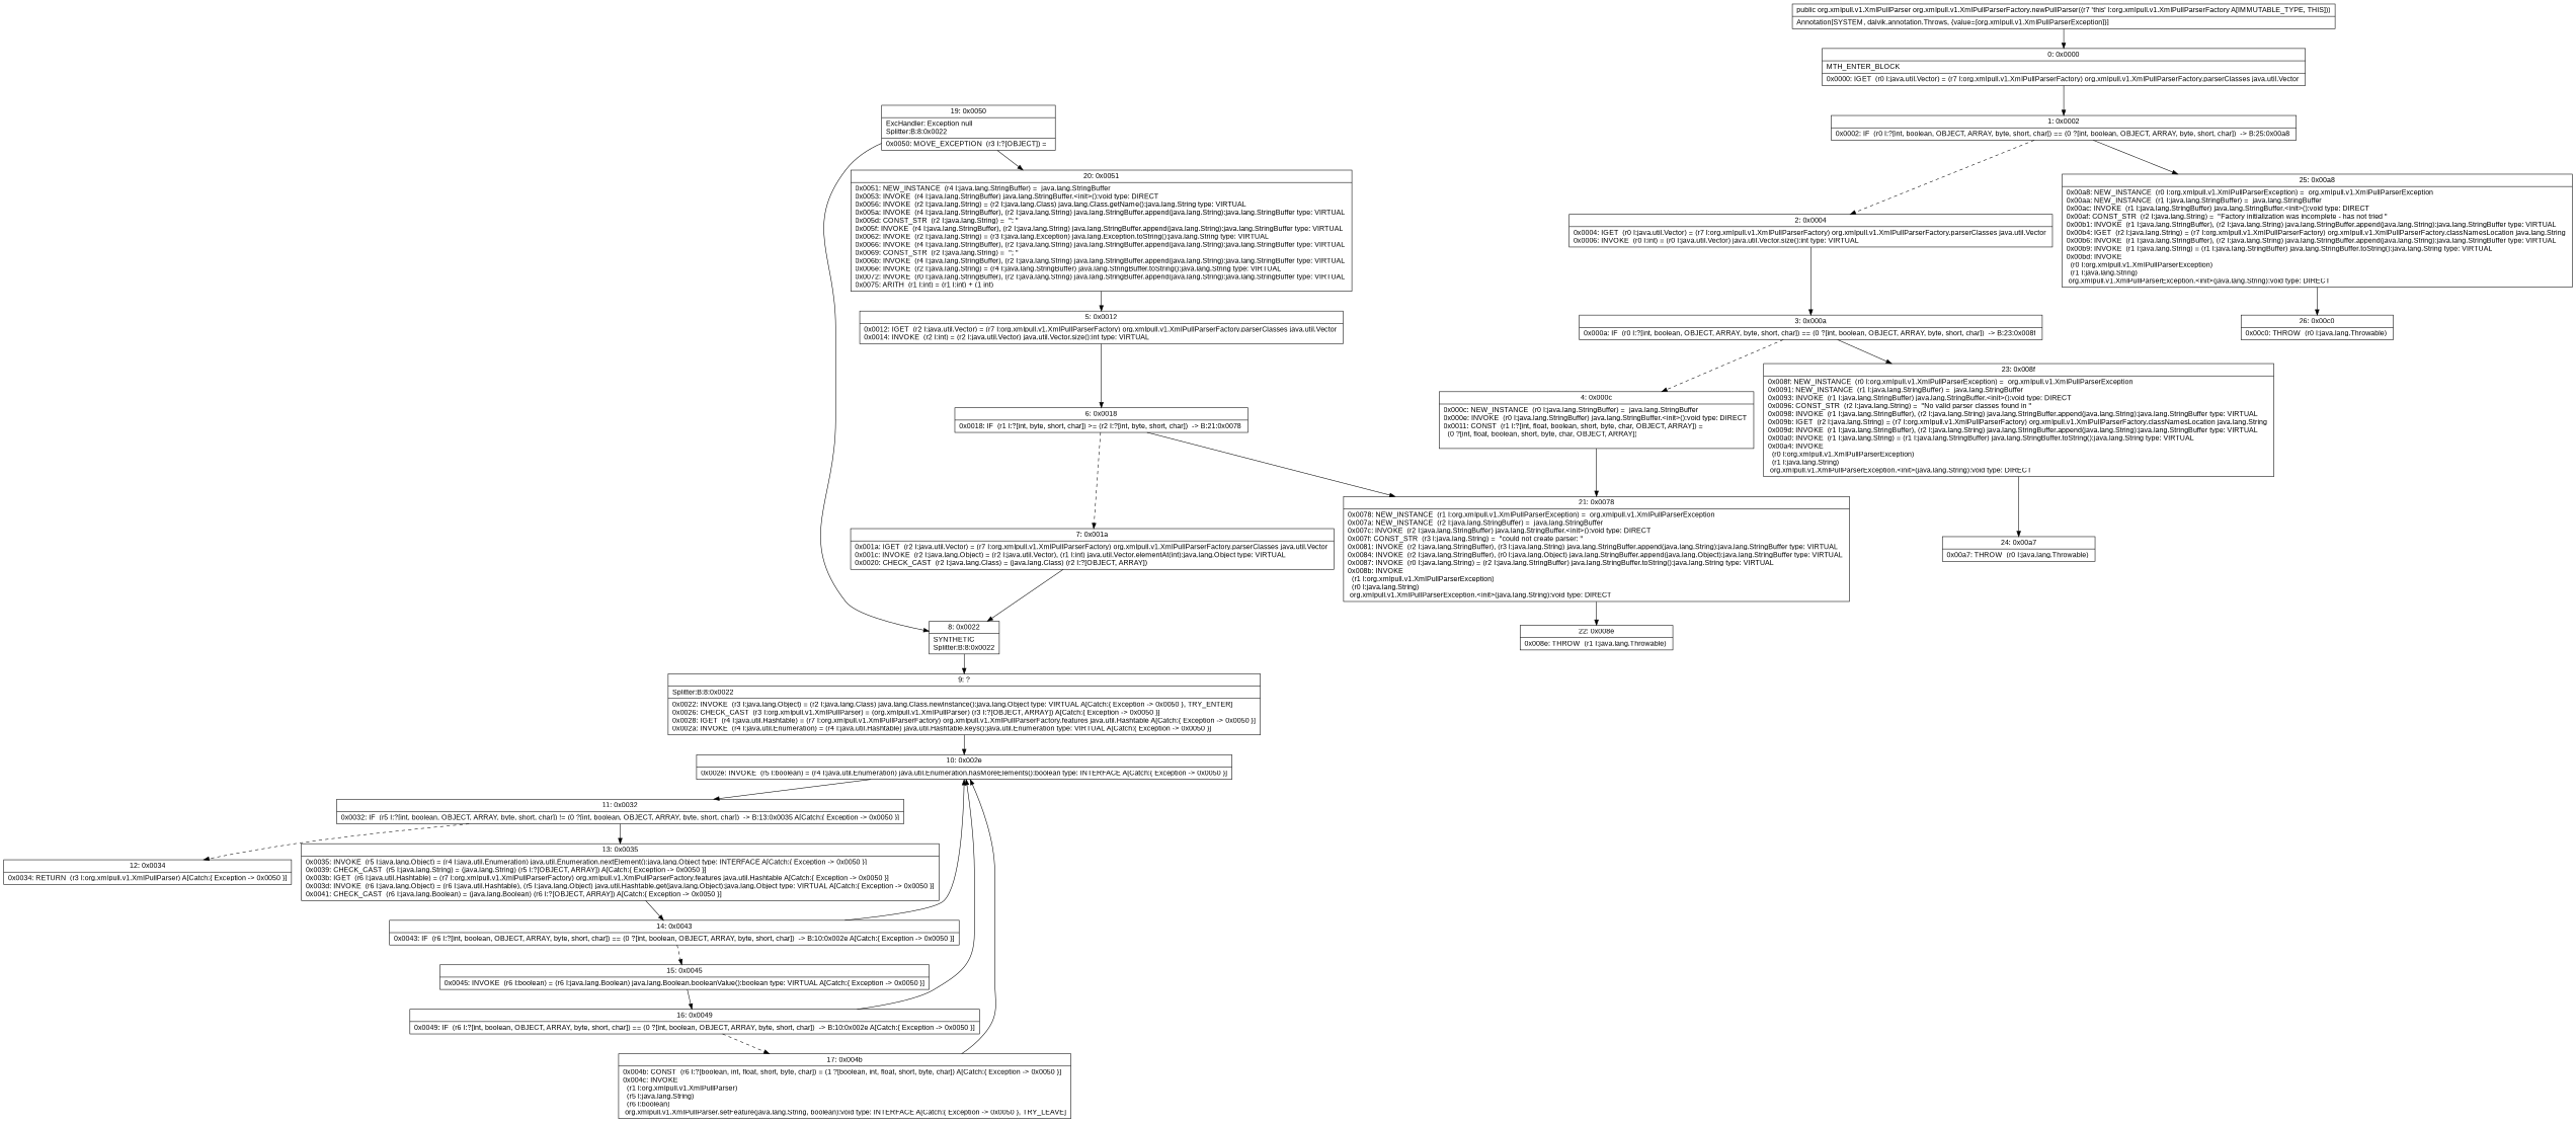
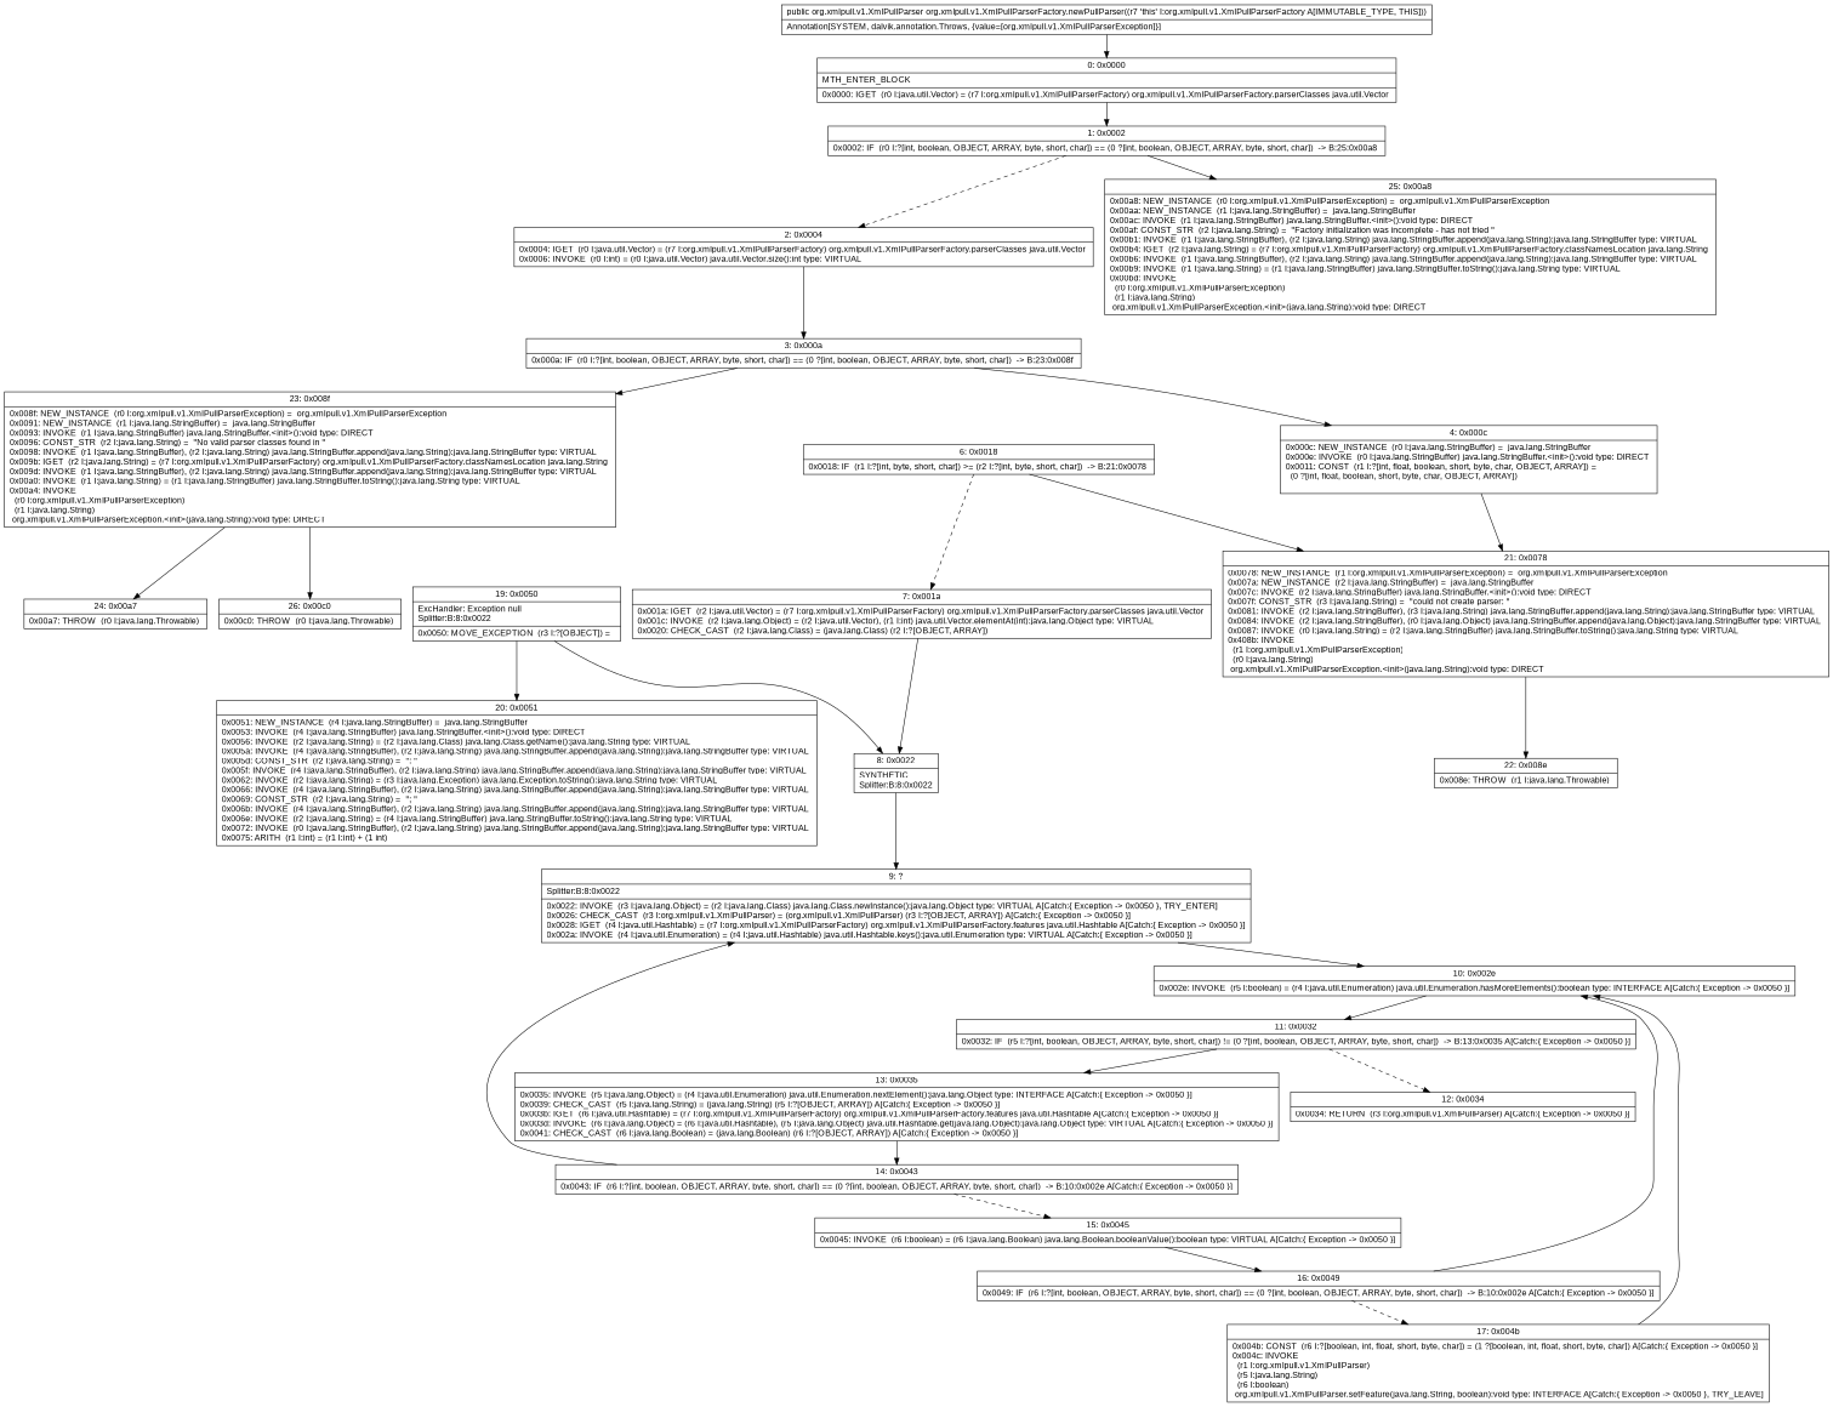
  digraph {
    fontname="Liberation Sans"
    node [fontname="Liberation Sans" shape=record]
    edge [fontname="Liberation Sans"]
    n1 [label="{0\:\ 0x0000|MTH_ENTER_BLOCK\l|0x0000: IGET  (r0 I:java.util.Vector) = (r7 I:org.xmlpull.v1.XmlPullParserFactory) org.xmlpull.v1.XmlPullParserFactory.parserClasses java.util.Vector \l}"]
    n2 [label="{1\:\ 0x0002|0x0002: IF  (r0 I:?[int, boolean, OBJECT, ARRAY, byte, short, char]) == (0 ?[int, boolean, OBJECT, ARRAY, byte, short, char])  \-\> B:25:0x00a8 \l}"]
    n3 [label="{2\:\ 0x0004|0x0004: IGET  (r0 I:java.util.Vector) = (r7 I:org.xmlpull.v1.XmlPullParserFactory) org.xmlpull.v1.XmlPullParserFactory.parserClasses java.util.Vector \l0x0006: INVOKE  (r0 I:int) = (r0 I:java.util.Vector) java.util.Vector.size():int type: VIRTUAL \l}"]
    n4 [label="{25\:\ 0x00a8|0x00a8: NEW_INSTANCE  (r0 I:org.xmlpull.v1.XmlPullParserException) =  org.xmlpull.v1.XmlPullParserException \l0x00aa: NEW_INSTANCE  (r1 I:java.lang.StringBuffer) =  java.lang.StringBuffer \l0x00ac: INVOKE  (r1 I:java.lang.StringBuffer) java.lang.StringBuffer.\<init\>():void type: DIRECT \l0x00af: CONST_STR  (r2 I:java.lang.String) =  \"Factory initialization was incomplete \- has not tried \" \l0x00b1: INVOKE  (r1 I:java.lang.StringBuffer), (r2 I:java.lang.String) java.lang.StringBuffer.append(java.lang.String):java.lang.StringBuffer type: VIRTUAL \l0x00b4: IGET  (r2 I:java.lang.String) = (r7 I:org.xmlpull.v1.XmlPullParserFactory) org.xmlpull.v1.XmlPullParserFactory.classNamesLocation java.lang.String \l0x00b6: INVOKE  (r1 I:java.lang.StringBuffer), (r2 I:java.lang.String) java.lang.StringBuffer.append(java.lang.String):java.lang.StringBuffer type: VIRTUAL \l0x00b9: INVOKE  (r1 I:java.lang.String) = (r1 I:java.lang.StringBuffer) java.lang.StringBuffer.toString():java.lang.String type: VIRTUAL \l0x00bd: INVOKE  \l  (r0 I:org.xmlpull.v1.XmlPullParserException)\l  (r1 I:java.lang.String)\l org.xmlpull.v1.XmlPullParserException.\<init\>(java.lang.String):void type: DIRECT \l}"]
    n5 [label="{3\:\ 0x000a|0x000a: IF  (r0 I:?[int, boolean, OBJECT, ARRAY, byte, short, char]) == (0 ?[int, boolean, OBJECT, ARRAY, byte, short, char])  \-\> B:23:0x008f \l}"]
    n6 [label="{26\:\ 0x00c0|0x00c0: THROW  (r0 I:java.lang.Throwable) \l}"]
    n7 [label="{4\:\ 0x000c|0x000c: NEW_INSTANCE  (r0 I:java.lang.StringBuffer) =  java.lang.StringBuffer \l0x000e: INVOKE  (r0 I:java.lang.StringBuffer) java.lang.StringBuffer.\<init\>():void type: DIRECT \l0x0011: CONST  (r1 I:?[int, float, boolean, short, byte, char, OBJECT, ARRAY]) = \l  (0 ?[int, float, boolean, short, byte, char, OBJECT, ARRAY])\l \l}"]
    n8 [label="{23\:\ 0x008f|0x008f: NEW_INSTANCE  (r0 I:org.xmlpull.v1.XmlPullParserException) =  org.xmlpull.v1.XmlPullParserException \l0x0091: NEW_INSTANCE  (r1 I:java.lang.StringBuffer) =  java.lang.StringBuffer \l0x0093: INVOKE  (r1 I:java.lang.StringBuffer) java.lang.StringBuffer.\<init\>():void type: DIRECT \l0x0096: CONST_STR  (r2 I:java.lang.String) =  \"No valid parser classes found in \" \l0x0098: INVOKE  (r1 I:java.lang.StringBuffer), (r2 I:java.lang.String) java.lang.StringBuffer.append(java.lang.String):java.lang.StringBuffer type: VIRTUAL \l0x009b: IGET  (r2 I:java.lang.String) = (r7 I:org.xmlpull.v1.XmlPullParserFactory) org.xmlpull.v1.XmlPullParserFactory.classNamesLocation java.lang.String \l0x009d: INVOKE  (r1 I:java.lang.StringBuffer), (r2 I:java.lang.String) java.lang.StringBuffer.append(java.lang.String):java.lang.StringBuffer type: VIRTUAL \l0x00a0: INVOKE  (r1 I:java.lang.String) = (r1 I:java.lang.StringBuffer) java.lang.StringBuffer.toString():java.lang.String type: VIRTUAL \l0x00a4: INVOKE  \l  (r0 I:org.xmlpull.v1.XmlPullParserException)\l  (r1 I:java.lang.String)\l org.xmlpull.v1.XmlPullParserException.\<init\>(java.lang.String):void type: DIRECT \l}"]
-   n9 [label="{21\:\ 0x0078|0x0078: NEW_INSTANCE  (r1 I:org.xmlpull.v1.XmlPullParserException) =  org.xmlpull.v1.XmlPullParserException \l0x007a: NEW_INSTANCE  (r2 I:java.lang.StringBuffer) =  java.lang.StringBuffer \l0x007c: INVOKE  (r2 I:java.lang.StringBuffer) java.lang.StringBuffer.\<init\>():void type: DIRECT \l0x007f: CONST_STR  (r3 I:java.lang.String) =  \"could not create parser: \" \l0x0081: INVOKE  (r2 I:java.lang.StringBuffer), (r3 I:java.lang.String) java.lang.StringBuffer.append(java.lang.String):java.lang.StringBuffer type: VIRTUAL \l0x0084: INVOKE  (r2 I:java.lang.StringBuffer), (r0 I:java.lang.Object) java.lang.StringBuffer.append(java.lang.Object):java.lang.StringBuffer type: VIRTUAL \l0x0087: INVOKE  (r0 I:java.lang.String) = (r2 I:java.lang.StringBuffer) java.lang.StringBuffer.toString():java.lang.String type: VIRTUAL \l0x008b: INVOKE  \l  (r1 I:org.xmlpull.v1.XmlPullParserException)\l  (r0 I:java.lang.String)\l org.xmlpull.v1.XmlPullParserException.\<init\>(java.lang.String):void type: DIRECT \l}"]
+   n9 [label="{21\:\ 0x0078|0x0078: NEW_INSTANCE  (r1 I:org.xmlpull.v1.XmlPullParserException) =  org.xmlpull.v1.XmlPullParserException \l0x007a: NEW_INSTANCE  (r2 I:java.lang.StringBuffer) =  java.lang.StringBuffer \l0x007c: INVOKE  (r2 I:java.lang.StringBuffer) java.lang.StringBuffer.\<init\>():void type: DIRECT \l0x007f: CONST_STR  (r3 I:java.lang.String) =  \"could not create parser: \" \l0x0081: INVOKE  (r2 I:java.lang.StringBuffer), (r3 I:java.lang.String) java.lang.StringBuffer.append(java.lang.String):java.lang.StringBuffer type: VIRTUAL \l0x0084: INVOKE  (r2 I:java.lang.StringBuffer), (r0 I:java.lang.Object) java.lang.StringBuffer.append(java.lang.Object):java.lang.StringBuffer type: VIRTUAL \l0x0087: INVOKE  (r0 I:java.lang.String) = (r2 I:java.lang.StringBuffer) java.lang.StringBuffer.toString():java.lang.String type: VIRTUAL \l0x408b: INVOKE  \l  (r1 I:org.xmlpull.v1.XmlPullParserException)\l  (r0 I:java.lang.String)\l org.xmlpull.v1.XmlPullParserException.\<init\>(java.lang.String):void type: DIRECT \l}"]
    n10 [label="{24\:\ 0x00a7|0x00a7: THROW  (r0 I:java.lang.Throwable) \l}"]
-   n11 [label="{5\:\ 0x0012|0x0012: IGET  (r2 I:java.util.Vector) = (r7 I:org.xmlpull.v1.XmlPullParserFactory) org.xmlpull.v1.XmlPullParserFactory.parserClasses java.util.Vector \l0x0014: INVOKE  (r2 I:int) = (r2 I:java.util.Vector) java.util.Vector.size():int type: VIRTUAL \l}"]
    n12 [label="{6\:\ 0x0018|0x0018: IF  (r1 I:?[int, byte, short, char]) \>= (r2 I:?[int, byte, short, char])  \-\> B:21:0x0078 \l}"]
    n13 [label="{7\:\ 0x001a|0x001a: IGET  (r2 I:java.util.Vector) = (r7 I:org.xmlpull.v1.XmlPullParserFactory) org.xmlpull.v1.XmlPullParserFactory.parserClasses java.util.Vector \l0x001c: INVOKE  (r2 I:java.lang.Object) = (r2 I:java.util.Vector), (r1 I:int) java.util.Vector.elementAt(int):java.lang.Object type: VIRTUAL \l0x0020: CHECK_CAST  (r2 I:java.lang.Class) = (java.lang.Class) (r2 I:?[OBJECT, ARRAY]) \l}"]
    n14 [label="{8\:\ 0x0022|SYNTHETIC\lSplitter:B:8:0x0022\l}"]
    n15 [label="{22\:\ 0x008e|0x008e: THROW  (r1 I:java.lang.Throwable) \l}"]
    n16 [label="{9\:\ ?|Splitter:B:8:0x0022\l|0x0022: INVOKE  (r3 I:java.lang.Object) = (r2 I:java.lang.Class) java.lang.Class.newInstance():java.lang.Object type: VIRTUAL A[Catch:\{ Exception \-\> 0x0050 \}, TRY_ENTER]\l0x0026: CHECK_CAST  (r3 I:org.xmlpull.v1.XmlPullParser) = (org.xmlpull.v1.XmlPullParser) (r3 I:?[OBJECT, ARRAY]) A[Catch:\{ Exception \-\> 0x0050 \}]\l0x0028: IGET  (r4 I:java.util.Hashtable) = (r7 I:org.xmlpull.v1.XmlPullParserFactory) org.xmlpull.v1.XmlPullParserFactory.features java.util.Hashtable A[Catch:\{ Exception \-\> 0x0050 \}]\l0x002a: INVOKE  (r4 I:java.util.Enumeration) = (r4 I:java.util.Hashtable) java.util.Hashtable.keys():java.util.Enumeration type: VIRTUAL A[Catch:\{ Exception \-\> 0x0050 \}]\l}"]
    n17 [label="{10\:\ 0x002e|0x002e: INVOKE  (r5 I:boolean) = (r4 I:java.util.Enumeration) java.util.Enumeration.hasMoreElements():boolean type: INTERFACE A[Catch:\{ Exception \-\> 0x0050 \}]\l}"]
    n18 [label="{19\:\ 0x0050|ExcHandler: Exception null\lSplitter:B:8:0x0022\l|0x0050: MOVE_EXCEPTION  (r3 I:?[OBJECT]) =  \l}"]
    n19 [label="{20\:\ 0x0051|0x0051: NEW_INSTANCE  (r4 I:java.lang.StringBuffer) =  java.lang.StringBuffer \l0x0053: INVOKE  (r4 I:java.lang.StringBuffer) java.lang.StringBuffer.\<init\>():void type: DIRECT \l0x0056: INVOKE  (r2 I:java.lang.String) = (r2 I:java.lang.Class) java.lang.Class.getName():java.lang.String type: VIRTUAL \l0x005a: INVOKE  (r4 I:java.lang.StringBuffer), (r2 I:java.lang.String) java.lang.StringBuffer.append(java.lang.String):java.lang.StringBuffer type: VIRTUAL \l0x005d: CONST_STR  (r2 I:java.lang.String) =  \": \" \l0x005f: INVOKE  (r4 I:java.lang.StringBuffer), (r2 I:java.lang.String) java.lang.StringBuffer.append(java.lang.String):java.lang.StringBuffer type: VIRTUAL \l0x0062: INVOKE  (r2 I:java.lang.String) = (r3 I:java.lang.Exception) java.lang.Exception.toString():java.lang.String type: VIRTUAL \l0x0066: INVOKE  (r4 I:java.lang.StringBuffer), (r2 I:java.lang.String) java.lang.StringBuffer.append(java.lang.String):java.lang.StringBuffer type: VIRTUAL \l0x0069: CONST_STR  (r2 I:java.lang.String) =  \"; \" \l0x006b: INVOKE  (r4 I:java.lang.StringBuffer), (r2 I:java.lang.String) java.lang.StringBuffer.append(java.lang.String):java.lang.StringBuffer type: VIRTUAL \l0x006e: INVOKE  (r2 I:java.lang.String) = (r4 I:java.lang.StringBuffer) java.lang.StringBuffer.toString():java.lang.String type: VIRTUAL \l0x0072: INVOKE  (r0 I:java.lang.StringBuffer), (r2 I:java.lang.String) java.lang.StringBuffer.append(java.lang.String):java.lang.StringBuffer type: VIRTUAL \l0x0075: ARITH  (r1 I:int) = (r1 I:int) + (1 int) \l}"]
    n20 [label="{11\:\ 0x0032|0x0032: IF  (r5 I:?[int, boolean, OBJECT, ARRAY, byte, short, char]) != (0 ?[int, boolean, OBJECT, ARRAY, byte, short, char])  \-\> B:13:0x0035 A[Catch:\{ Exception \-\> 0x0050 \}]\l}"]
    n21 [label="{12\:\ 0x0034|0x0034: RETURN  (r3 I:org.xmlpull.v1.XmlPullParser) A[Catch:\{ Exception \-\> 0x0050 \}]\l}"]
    n22 [label="{13\:\ 0x0035|0x0035: INVOKE  (r5 I:java.lang.Object) = (r4 I:java.util.Enumeration) java.util.Enumeration.nextElement():java.lang.Object type: INTERFACE A[Catch:\{ Exception \-\> 0x0050 \}]\l0x0039: CHECK_CAST  (r5 I:java.lang.String) = (java.lang.String) (r5 I:?[OBJECT, ARRAY]) A[Catch:\{ Exception \-\> 0x0050 \}]\l0x003b: IGET  (r6 I:java.util.Hashtable) = (r7 I:org.xmlpull.v1.XmlPullParserFactory) org.xmlpull.v1.XmlPullParserFactory.features java.util.Hashtable A[Catch:\{ Exception \-\> 0x0050 \}]\l0x003d: INVOKE  (r6 I:java.lang.Object) = (r6 I:java.util.Hashtable), (r5 I:java.lang.Object) java.util.Hashtable.get(java.lang.Object):java.lang.Object type: VIRTUAL A[Catch:\{ Exception \-\> 0x0050 \}]\l0x0041: CHECK_CAST  (r6 I:java.lang.Boolean) = (java.lang.Boolean) (r6 I:?[OBJECT, ARRAY]) A[Catch:\{ Exception \-\> 0x0050 \}]\l}"]
    n23 [label="{14\:\ 0x0043|0x0043: IF  (r6 I:?[int, boolean, OBJECT, ARRAY, byte, short, char]) == (0 ?[int, boolean, OBJECT, ARRAY, byte, short, char])  \-\> B:10:0x002e A[Catch:\{ Exception \-\> 0x0050 \}]\l}"]
    n24 [label="{15\:\ 0x0045|0x0045: INVOKE  (r6 I:boolean) = (r6 I:java.lang.Boolean) java.lang.Boolean.booleanValue():boolean type: VIRTUAL A[Catch:\{ Exception \-\> 0x0050 \}]\l}"]
    n25 [label="{16\:\ 0x0049|0x0049: IF  (r6 I:?[int, boolean, OBJECT, ARRAY, byte, short, char]) == (0 ?[int, boolean, OBJECT, ARRAY, byte, short, char])  \-\> B:10:0x002e A[Catch:\{ Exception \-\> 0x0050 \}]\l}"]
    n26 [label="{17\:\ 0x004b|0x004b: CONST  (r6 I:?[boolean, int, float, short, byte, char]) = (1 ?[boolean, int, float, short, byte, char]) A[Catch:\{ Exception \-\> 0x0050 \}]\l0x004c: INVOKE  \l  (r1 I:org.xmlpull.v1.XmlPullParser)\l  (r5 I:java.lang.String)\l  (r6 I:boolean)\l org.xmlpull.v1.XmlPullParser.setFeature(java.lang.String, boolean):void type: INTERFACE A[Catch:\{ Exception \-\> 0x0050 \}, TRY_LEAVE]\l}"]
    n27 [label="{public org.xmlpull.v1.XmlPullParser org.xmlpull.v1.XmlPullParserFactory.newPullParser((r7 'this' I:org.xmlpull.v1.XmlPullParserFactory A[IMMUTABLE_TYPE, THIS]))  | Annotation[SYSTEM, dalvik.annotation.Throws, \{value=[org.xmlpull.v1.XmlPullParserException]\}]\l}"]
    n1 -> n2
    n2 -> n3 [style=dashed]
    n2 -> n4
    n3 -> n5
-   n4 -> n6
-   n5 -> n7 [style=dashed]
+   n8 -> n6
+   n5 -> n7 [style=solid]
    n5 -> n8
    n7 -> n9
    n8 -> n10
    n9 -> n15
-   n11 -> n12
    n12 -> n9
    n12 -> n13 [style=dashed]
    n13 -> n14
    n14 -> n16
    n16 -> n17
    n17 -> n20
    n18 -> n14
    n18 -> n19
-   n19 -> n11
    n20 -> n21 [style=dashed]
    n20 -> n22
    n22 -> n23
-   n23 -> n17
+   n23 -> n16
    n23 -> n24 [style=dashed]
    n24 -> n25
    n25 -> n17
    n25 -> n26 [style=dashed]
    n26 -> n17
    n27 -> n1
  }
